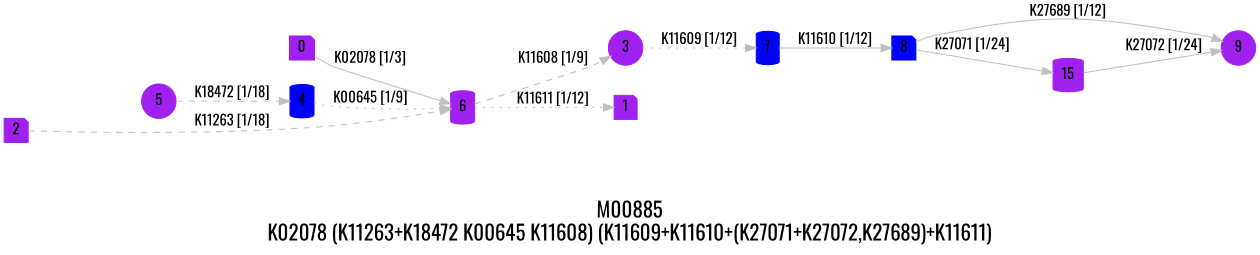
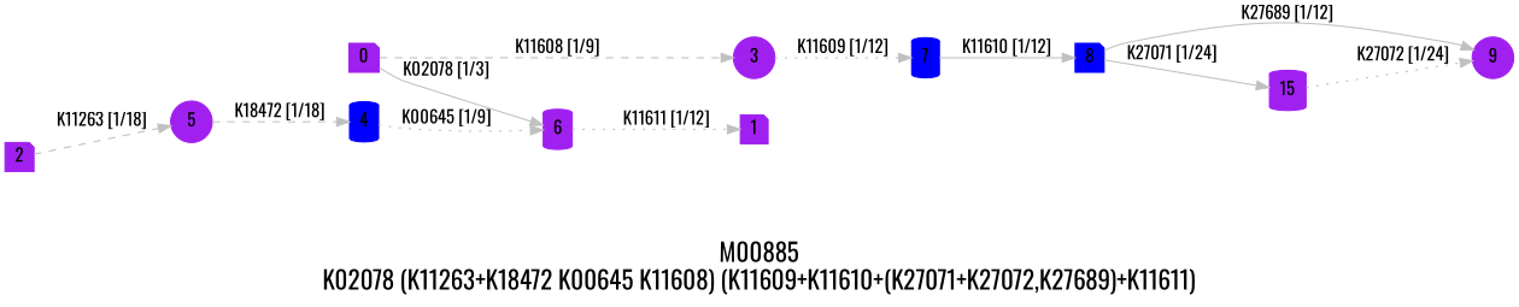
  digraph {
    fontname=Oswald
    fontsize=20
    label="M00885\nK02078 (K11263+K18472 K00645 K11608) (K11609+K11610+(K27071+K27072,K27689)+K11611)"
    rankdir=LR
    node [color=purple fontname=Oswald shape=note style=filled]
    edge [color=grey fontname=Oswald style=solid]
    0 [height=.3 width=.3]
    1 [height=.3 width=.3]
    2 [height=.3 width=.3]
    3 [height=.3 shape=ellipse width=.3]
    4 [color=blue height=.3 shape=cylinder width=.3]
    5 [height=.3 shape=ellipse width=.3]
    6 [height=.3 shape=cylinder width=.3]
    7 [color=blue height=.3 shape=cylinder width=.3]
    8 [color=blue height=.3 width=.3]
    9 [height=.3 shape=ellipse width=.3]
    n11 [height=.3 label=15 shape=cylinder width=.3]
    subgraph sub_1 {
      0
      1
      2
      3
      4
      5
      6
      7
      8
      9
      n11
    }
    0 -> 6 [label="K02078 [1/3]"]
-   2 -> 6 [label="K11263 [1/18]" style=dashed]
+   2 -> 5 [label="K11263 [1/18]" style=dashed]
    3 -> 7 [label="K11609 [1/12]" style=dotted]
    4 -> 6 [label="K00645 [1/9]" style=dotted]
    5 -> 4 [label="K18472 [1/18]" style=dashed]
    6 -> 1 [label="K11611 [1/12]" style=dotted]
-   6 -> 3 [label="K11608 [1/9]" style=dashed]
+   0 -> 3 [label="K11608 [1/9]" style=dashed]
    7 -> 8 [label="K11610 [1/12]"]
    8 -> 9 [label="K27689 [1/12]"]
    8 -> n11 [label="K27071 [1/24]"]
-   n11 -> 9 [label="K27072 [1/24]"]
+   n11 -> 9 [label="K27072 [1/24]" style=dotted]
  }
